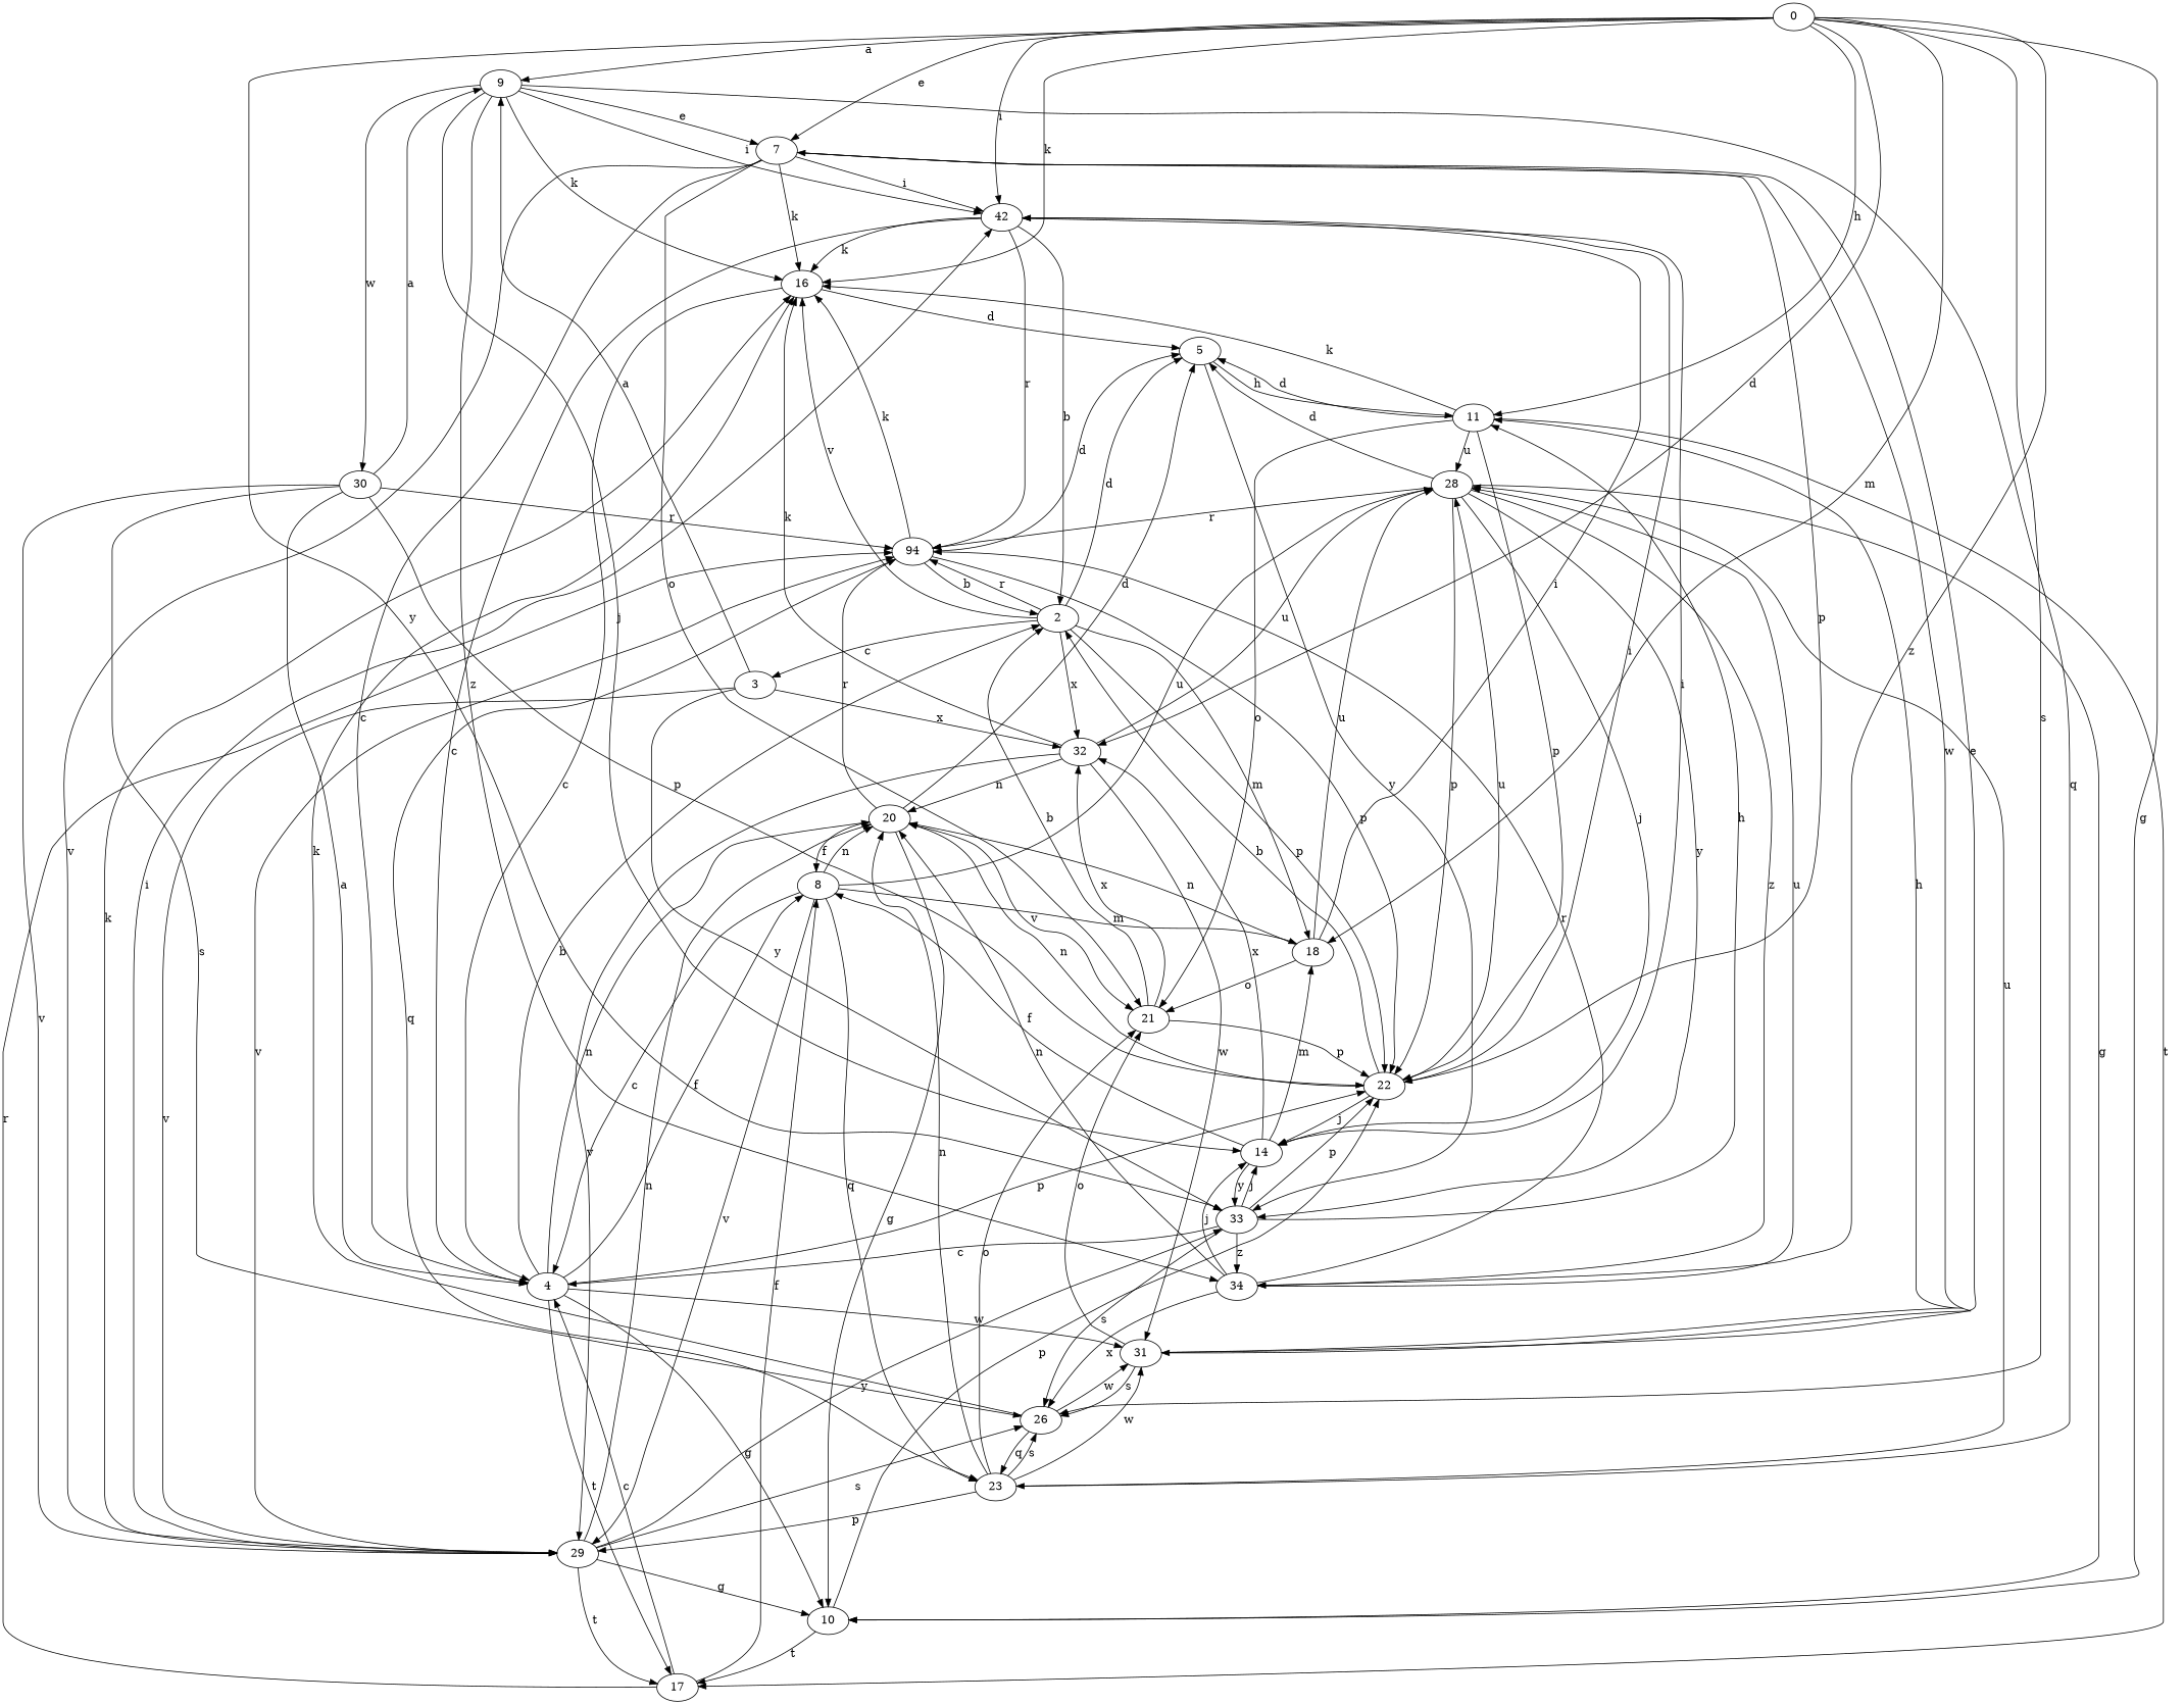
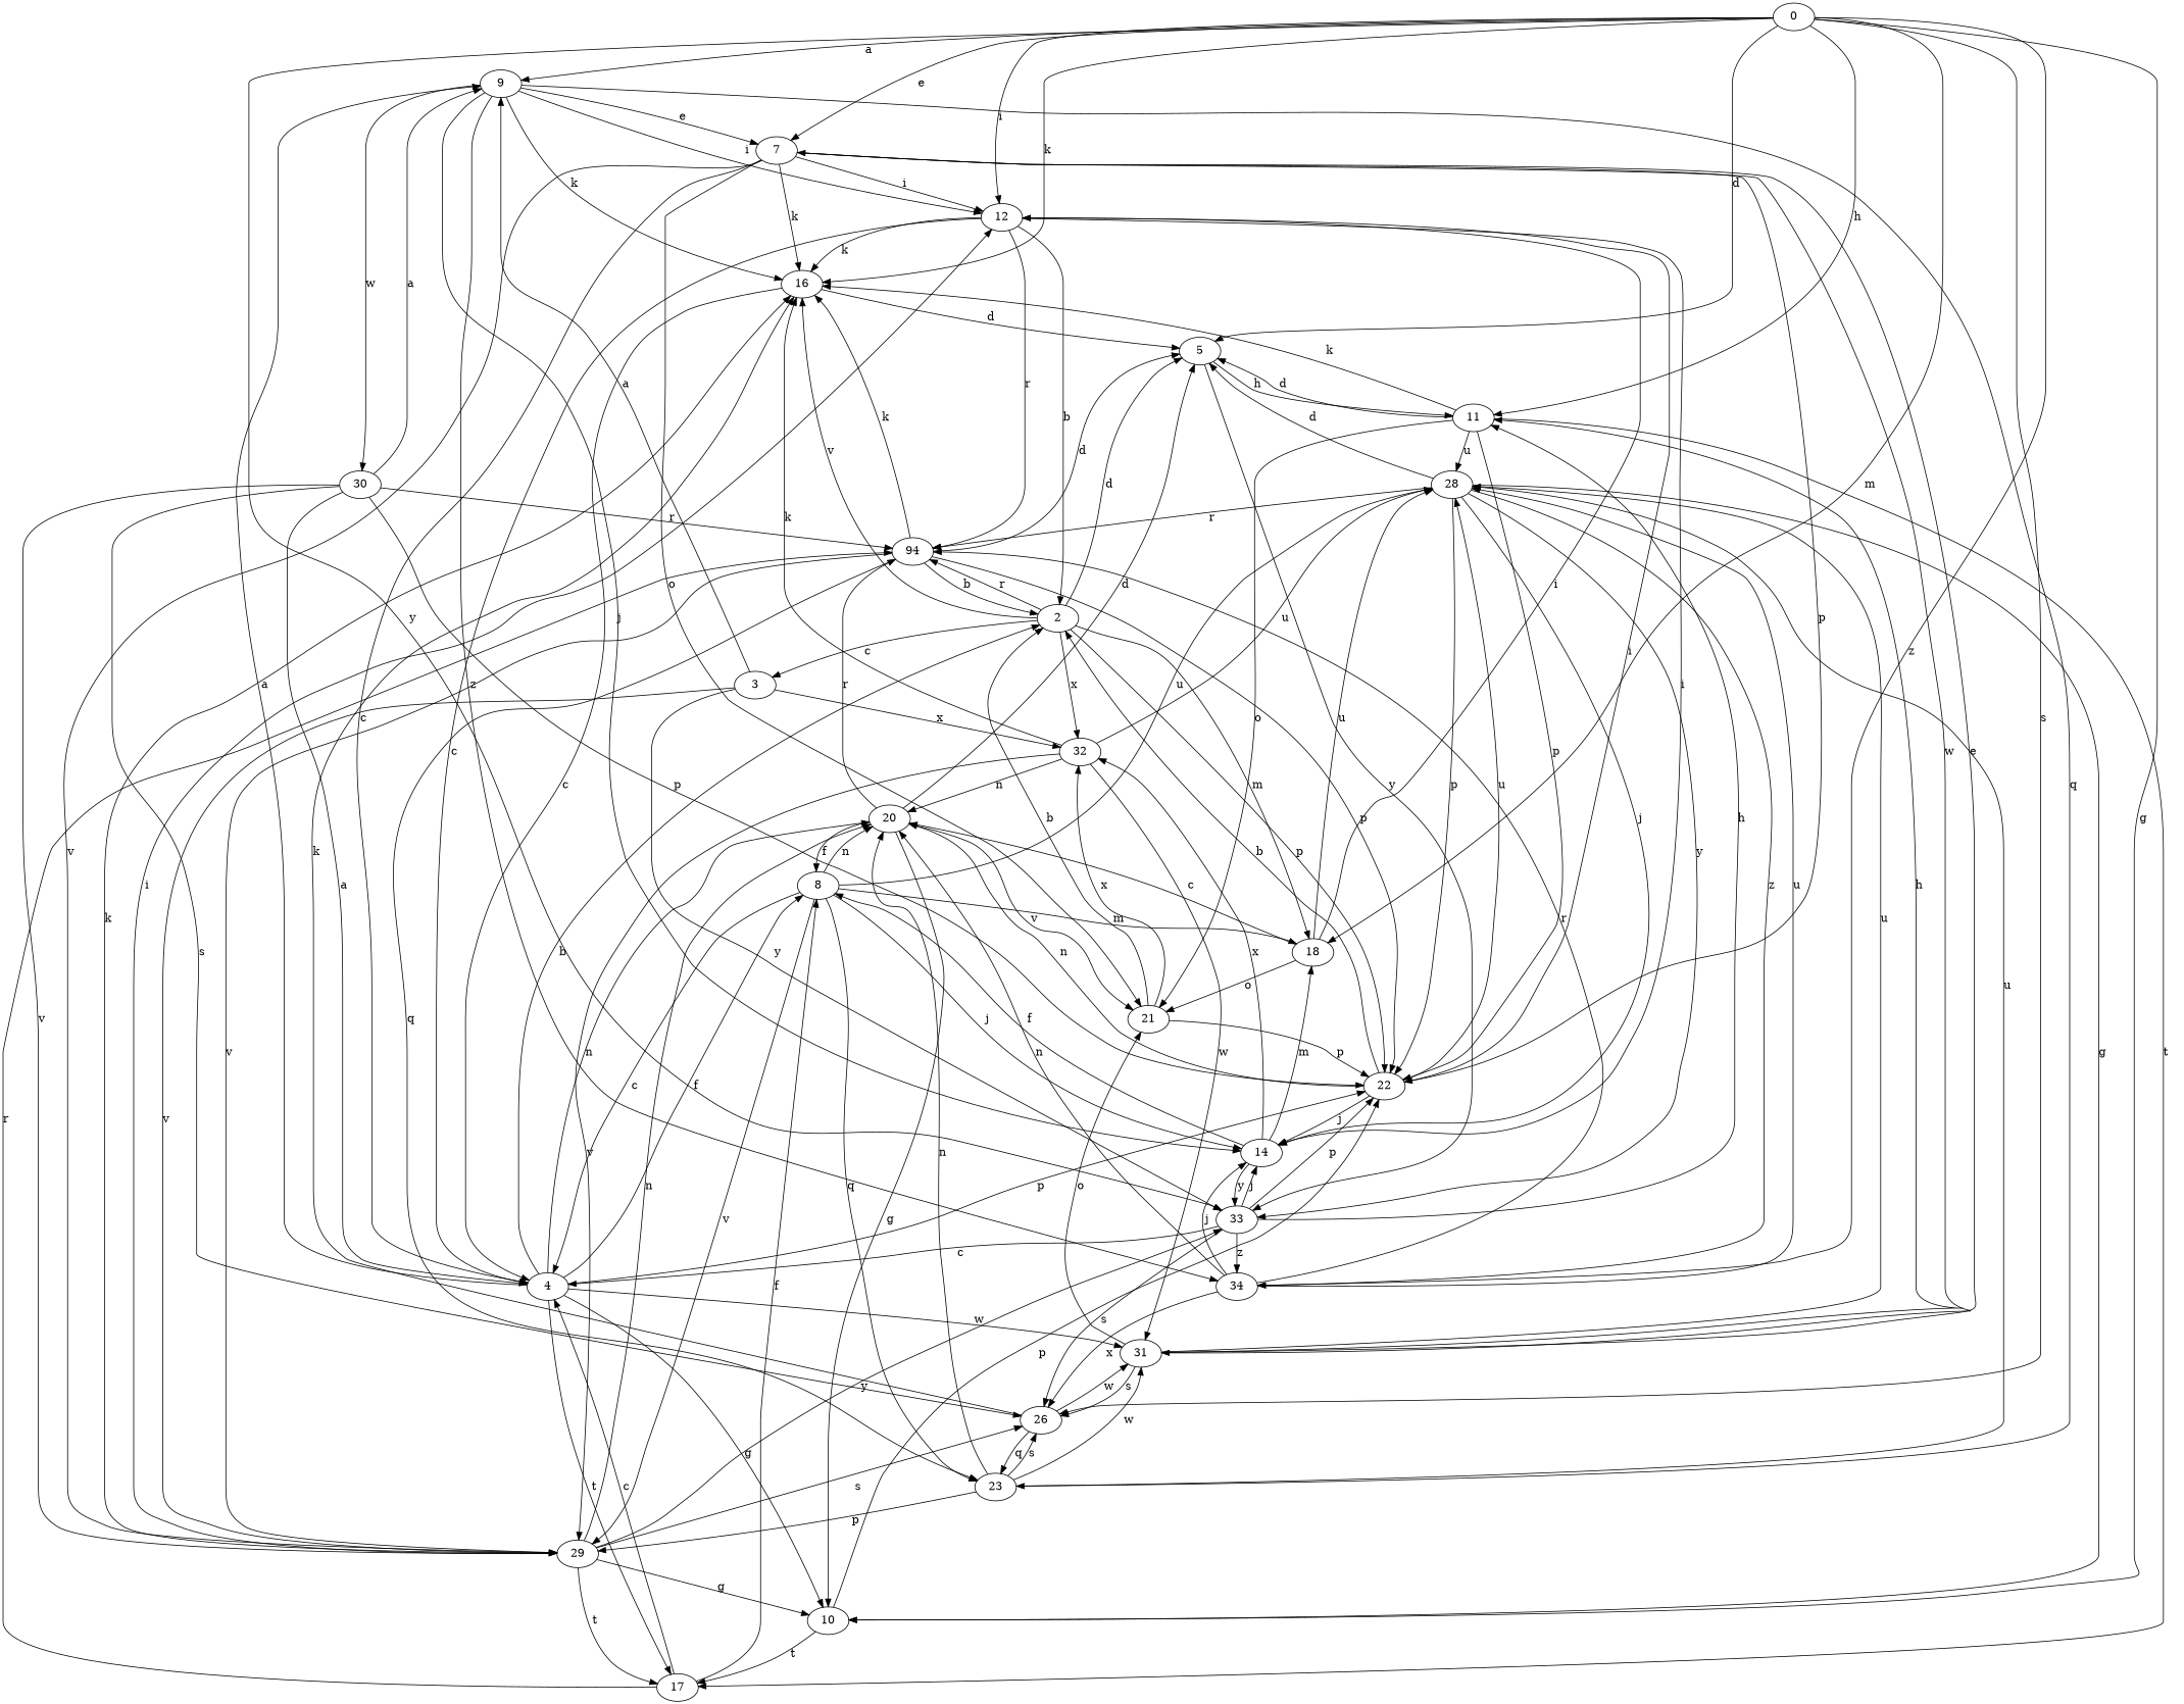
  strict digraph {
    n1 [label=9]
    0
    5
    7
    10
    11
-   12 [label=42]
+   12
    16
    18
    26
    33
    34
    14
    23
    30
    22
    29
    4
    21
    31
    n21 [label=17]
    28
    2
    n24 [label=94]
    20
    32
    8
    3
    n1 -> 7 [label=e]
    n1 -> 12 [label=i]
    n1 -> 16 [label=k]
    n1 -> 34 [label=z]
    n1 -> 14 [label=j]
    n1 -> 23 [label=q]
    n1 -> 30 [label=w]
    0 -> n1 [label=a]
-   0 -> 32 [label=d]
+   0 -> 5 [label=d]
    0 -> 7 [label=e]
    0 -> 10 [label=g]
    0 -> 11 [label=h]
    0 -> 12 [label=i]
    0 -> 16 [label=k]
    0 -> 18 [label=m]
    0 -> 26 [label=s]
    0 -> 33 [label=y]
    0 -> 34 [label=z]
    5 -> 11 [label=h]
    5 -> 33 [label=y]
    7 -> 12 [label=i]
    7 -> 16 [label=k]
    7 -> 22 [label=p]
    7 -> 29 [label=v]
    7 -> 4 [label=c]
    7 -> 21 [label=o]
    7 -> 31 [label=w]
    10 -> 22 [label=p]
    10 -> n21 [label=t]
    11 -> 5 [label=d]
    11 -> 16 [label=k]
    11 -> 22 [label=p]
    11 -> 21 [label=o]
    11 -> n21 [label=t]
    11 -> 28 [label=u]
    12 -> 16 [label=k]
    12 -> 14 [label=i]
    12 -> 4 [label=c]
    12 -> 2 [label=b]
    12 -> n24 [label=r]
    16 -> 5 [label=d]
    16 -> 4 [label=c]
    18 -> 12 [label=i]
    18 -> 21 [label=o]
    18 -> 28 [label=u]
-   18 -> 20 [label=n]
+   18 -> 20 [label=c]
    26 -> 16 [label=k]
    26 -> 23 [label=q]
    26 -> 31 [label=w]
    33 -> 11 [label=h]
    33 -> 26 [label=s]
    33 -> 34 [label=z]
    33 -> 14 [label=j]
    33 -> 22 [label=p]
    33 -> 4 [label=c]
    34 -> 26 [label=x]
    34 -> 14 [label=j]
    34 -> 28 [label=u]
    34 -> n24 [label=r]
    34 -> 20 [label=n]
    14 -> 18 [label=m]
    14 -> 33 [label=y]
    14 -> 32 [label=x]
    14 -> 8 [label=f]
    23 -> 26 [label=s]
    23 -> 29 [label=p]
-   23 -> 21 [label=o]
    23 -> 31 [label=w]
    23 -> 28 [label=u]
    23 -> 20 [label=n]
    30 -> n1 [label=a]
    30 -> 26 [label=s]
    30 -> 22 [label=p]
    30 -> 29 [label=v]
    30 -> 4 [label=a]
    30 -> n24 [label=r]
    22 -> 12 [label=i]
    22 -> 14 [label=j]
    22 -> 28 [label=u]
    22 -> 2 [label=b]
    22 -> 20 [label=n]
    29 -> 10 [label=g]
    29 -> 12 [label=i]
    29 -> 16 [label=k]
    29 -> 26 [label=s]
    29 -> 33 [label=y]
    29 -> n21 [label=t]
    29 -> 20 [label=n]
+   4 -> n1 [label=a]
    4 -> 10 [label=g]
    4 -> 22 [label=p]
    4 -> 31 [label=w]
    4 -> n21 [label=t]
    4 -> 2 [label=b]
    4 -> 20 [label=n]
    4 -> 8 [label=f]
    21 -> 22 [label=p]
    21 -> 2 [label=b]
    21 -> 32 [label=x]
    31 -> 7 [label=e]
    31 -> 11 [label=h]
    31 -> 26 [label=s]
    31 -> 21 [label=o]
+   31 -> 28 [label=u]
    n21 -> 4 [label=c]
    n21 -> n24 [label=r]
    n21 -> 8 [label=f]
    28 -> 5 [label=d]
    28 -> 10 [label=g]
    28 -> 33 [label=y]
    28 -> 34 [label=z]
    28 -> 14 [label=j]
    28 -> 22 [label=p]
    28 -> n24 [label=r]
    2 -> 5 [label=d]
    2 -> 16 [label=v]
    2 -> 18 [label=m]
    2 -> 22 [label=p]
    2 -> n24 [label=r]
    2 -> 32 [label=x]
    2 -> 3 [label=c]
    n24 -> 5 [label=d]
    n24 -> 16 [label=k]
    n24 -> 23 [label=q]
    n24 -> 22 [label=p]
-   29 -> n24 [label=v]
+   n24 -> 29 [label=v]
    n24 -> 2 [label=b]
    20 -> 5 [label=d]
    20 -> 10 [label=g]
    20 -> 21 [label=v]
    20 -> n24 [label=r]
    20 -> 8 [label=f]
    32 -> 16 [label=k]
    32 -> 29 [label=v]
    32 -> 31 [label=w]
    32 -> 28 [label=u]
    32 -> 20 [label=n]
    8 -> 18 [label=m]
+   8 -> 14 [label=j]
    8 -> 23 [label=q]
    8 -> 29 [label=v]
    8 -> 4 [label=c]
    8 -> 28 [label=u]
    8 -> 20 [label=n]
    3 -> n1 [label=a]
    3 -> 33 [label=y]
    3 -> 29 [label=v]
    3 -> 32 [label=x]
  }
